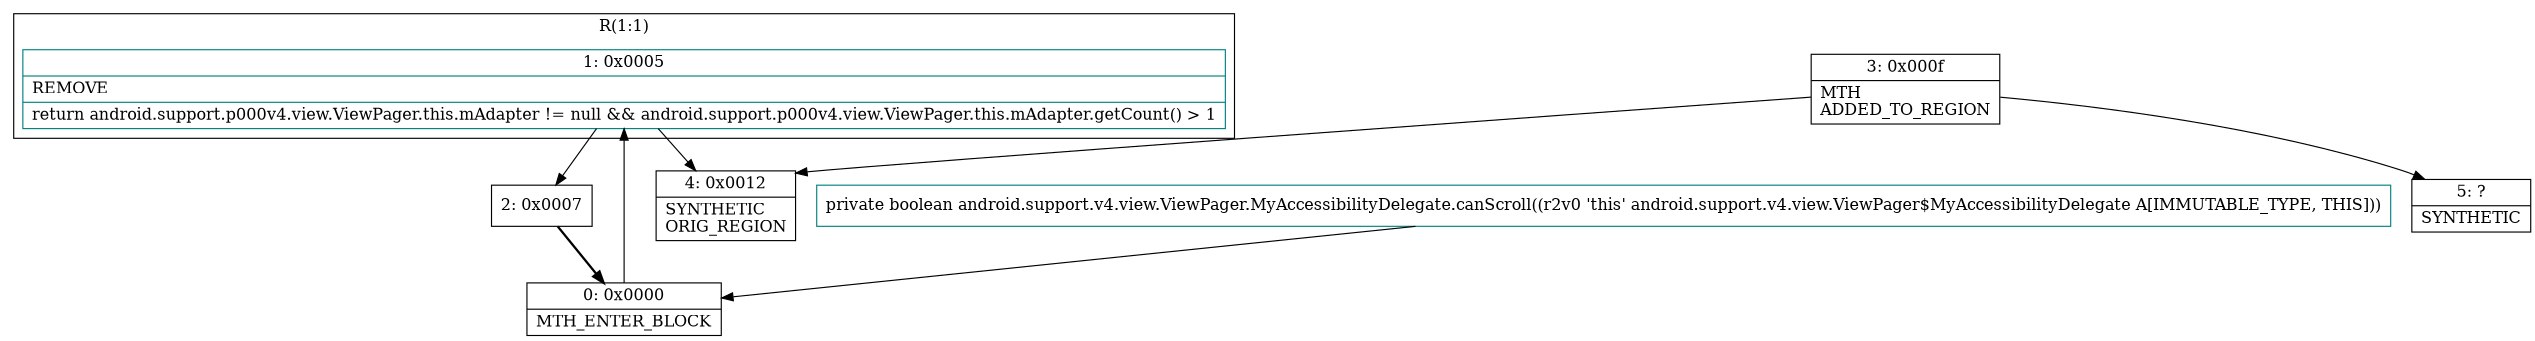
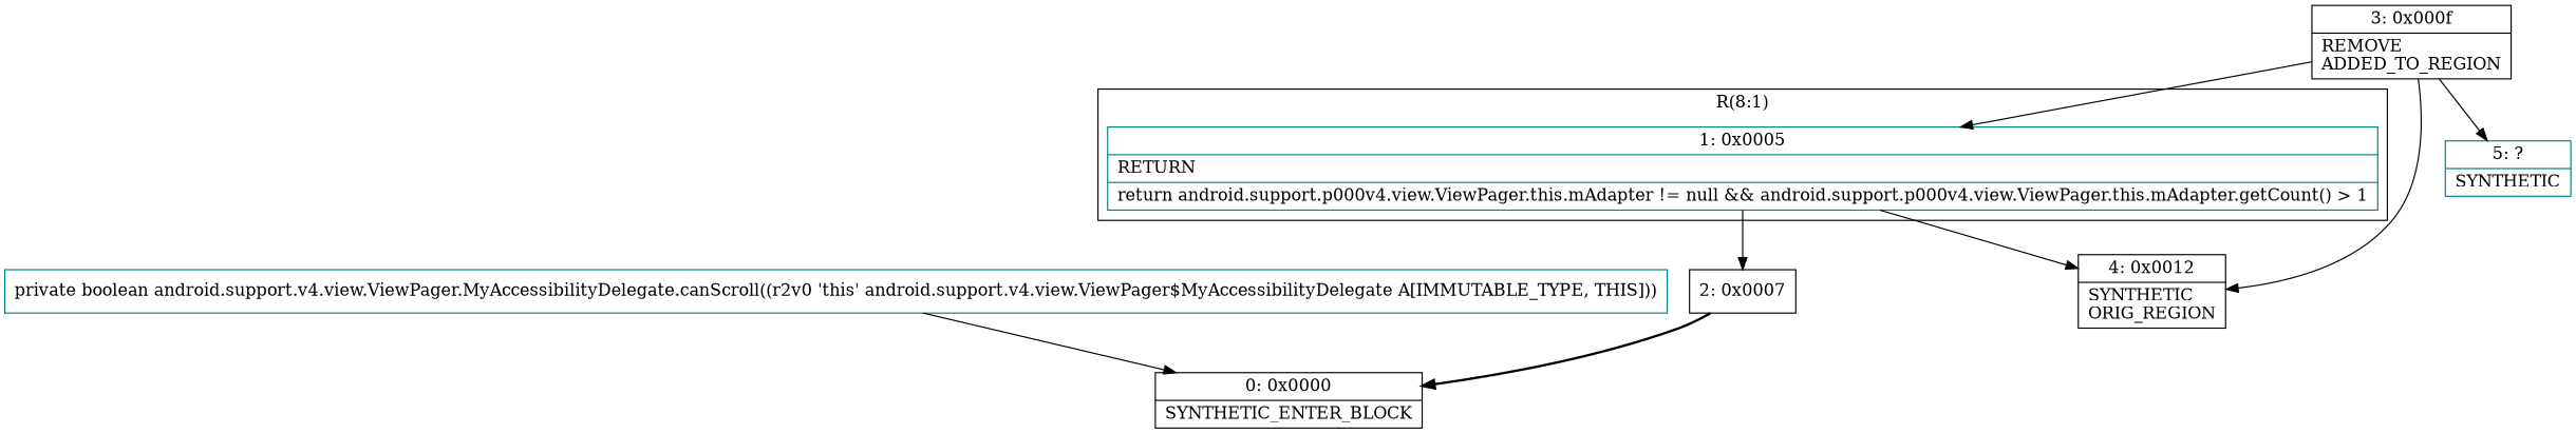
  digraph {
    node [color=black shape=record]
    edge [style=solid]
-   n1 [color=teal label="{1\:\ 0x0005|REMOVE\l|return android.support.p000v4.view.ViewPager.this.mAdapter != null && android.support.p000v4.view.ViewPager.this.mAdapter.getCount() \> 1\l}"]
+   n1 [color=teal label="{1\:\ 0x0005|RETURN\l|return android.support.p000v4.view.ViewPager.this.mAdapter != null && android.support.p000v4.view.ViewPager.this.mAdapter.getCount() \> 1\l}"]
    n2 [label="{2\:\ 0x0007}"]
    n3 [label="{4\:\ 0x0012|SYNTHETIC\lORIG_REGION\l}"]
-   n4 [label="{0\:\ 0x0000|MTH_ENTER_BLOCK\l}"]
-   n5 [label="{3\:\ 0x000f|MTH\lADDED_TO_REGION\l}"]
-   n6 [label="{5\:\ ?|SYNTHETIC\l}"]
+   n4 [label="{0\:\ 0x0000|SYNTHETIC_ENTER_BLOCK\l}"]
+   n5 [label="{3\:\ 0x000f|REMOVE\lADDED_TO_REGION\l}"]
+   n6 [color=teal label="{5\:\ ?|SYNTHETIC\l}"]
    n7 [color=teal label="{private boolean android.support.v4.view.ViewPager.MyAccessibilityDelegate.canScroll((r2v0 'this' android.support.v4.view.ViewPager$MyAccessibilityDelegate A[IMMUTABLE_TYPE, THIS])) }"]
    subgraph cluster_1 {
-     label="R(1:1)"
+     label="R(8:1)"
      n1
    }
    n1 -> n2
    n1 -> n3
    n2 -> n4 [style=bold]
-   n4 -> n1
+   n5 -> n1
    n5 -> n3
    n5 -> n6
    n7 -> n4
  }
